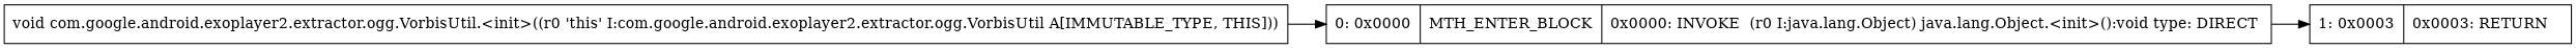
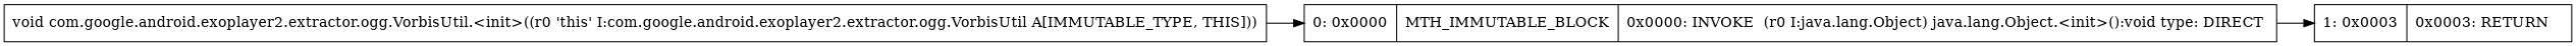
  digraph {
    rankdir=LR
    node [shape=record]
-   n1 [label="{0\:\ 0x0000|MTH_ENTER_BLOCK\l|0x0000: INVOKE  (r0 I:java.lang.Object) java.lang.Object.\<init\>():void type: DIRECT \l}"]
+   n1 [label="{0\:\ 0x0000|MTH_IMMUTABLE_BLOCK\l|0x0000: INVOKE  (r0 I:java.lang.Object) java.lang.Object.\<init\>():void type: DIRECT \l}"]
    n2 [label="{1\:\ 0x0003|0x0003: RETURN   \l}"]
    n3 [label="{void com.google.android.exoplayer2.extractor.ogg.VorbisUtil.\<init\>((r0 'this' I:com.google.android.exoplayer2.extractor.ogg.VorbisUtil A[IMMUTABLE_TYPE, THIS])) }"]
    n1 -> n2
    n3 -> n1
  }
